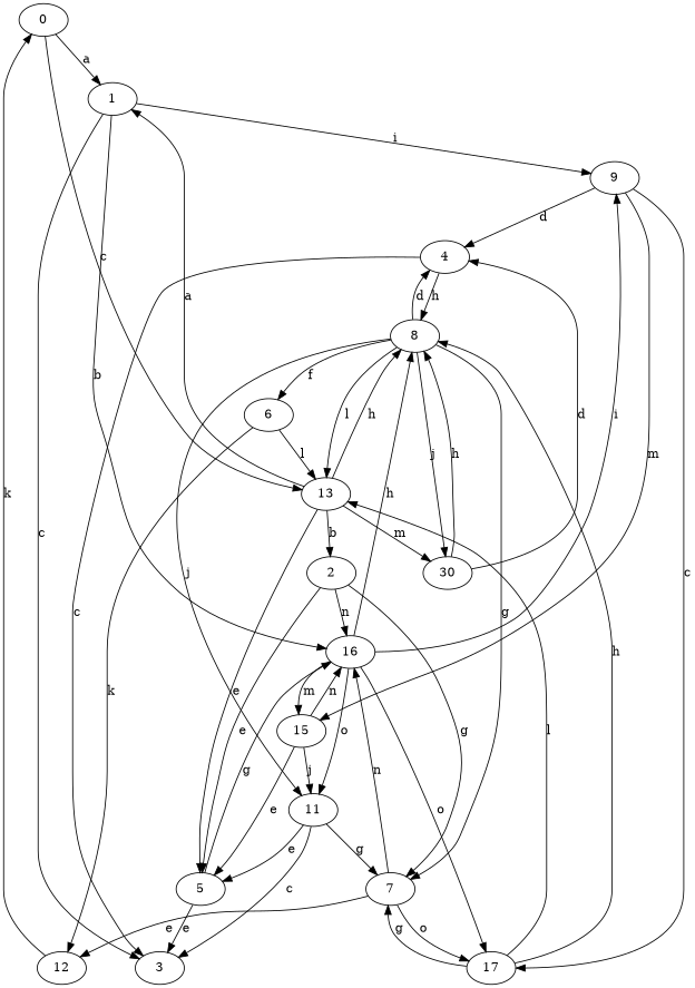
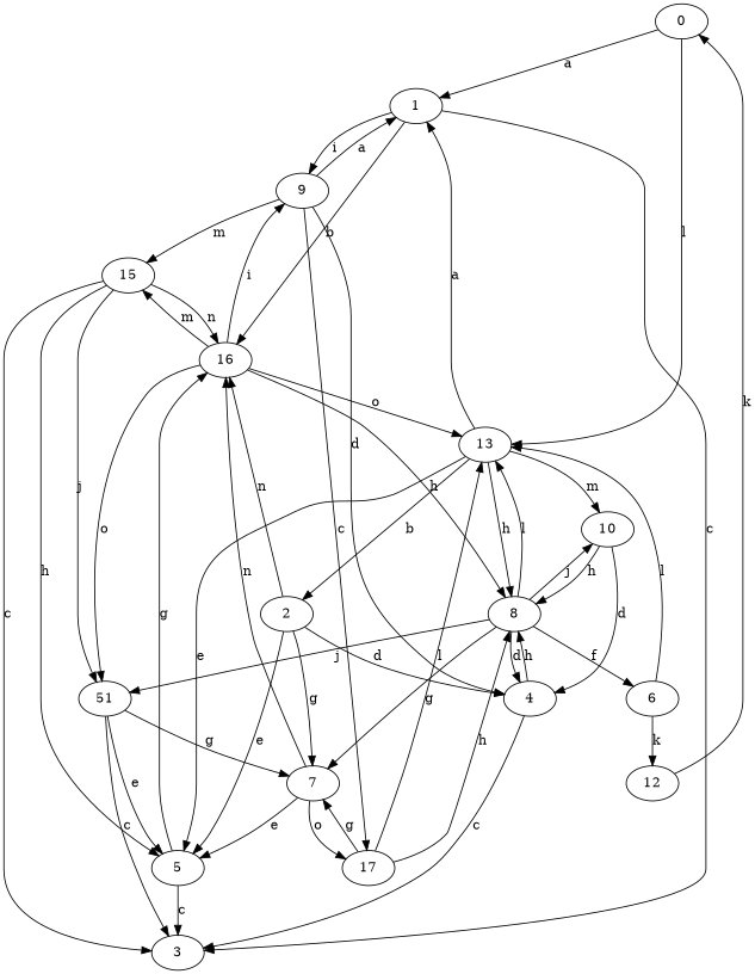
  strict digraph {
    0
    1
    13
    3
    9
    16
    12
    2
    5
    8
-   10 [label=30]
+   10
    4
    7
    17
    15
-   11
+   11 [label=51]
    6
    0 -> 1 [label=a]
-   0 -> 13 [label=c]
+   0 -> 13 [label=l]
    1 -> 3 [label=c]
    1 -> 9 [label=i]
    1 -> 16 [label=b]
    13 -> 1 [label=a]
    13 -> 2 [label=b]
    13 -> 5 [label=e]
    13 -> 8 [label=h]
    13 -> 10 [label=m]
+   9 -> 1 [label=a]
    9 -> 4 [label=d]
    9 -> 17 [label=c]
    9 -> 15 [label=m]
    16 -> 9 [label=i]
    16 -> 8 [label=h]
-   16 -> 17 [label=o]
+   16 -> 13 [label=o]
    16 -> 15 [label=m]
    16 -> 11 [label=o]
    12 -> 0 [label=k]
    2 -> 16 [label=n]
    2 -> 5 [label=e]
+   2 -> 4 [label=d]
    2 -> 7 [label=g]
-   5 -> 3 [label=e]
+   5 -> 3 [label=c]
    5 -> 16 [label=g]
    8 -> 13 [label=l]
    8 -> 10 [label=j]
    8 -> 4 [label=d]
    8 -> 7 [label=g]
    8 -> 11 [label=j]
    8 -> 6 [label=f]
    10 -> 8 [label=h]
    10 -> 4 [label=d]
    4 -> 3 [label=c]
    4 -> 8 [label=h]
    7 -> 16 [label=n]
-   7 -> 12 [label=e]
+   7 -> 5 [label=e]
    7 -> 17 [label=o]
    17 -> 13 [label=l]
    17 -> 8 [label=h]
    17 -> 7 [label=g]
+   15 -> 3 [label=c]
    15 -> 16 [label=n]
-   15 -> 5 [label=e]
+   15 -> 5 [label=h]
    15 -> 11 [label=j]
    11 -> 3 [label=c]
    11 -> 5 [label=e]
    11 -> 7 [label=g]
    6 -> 13 [label=l]
    6 -> 12 [label=k]
  }
